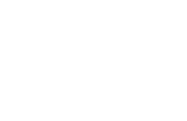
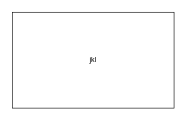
  <mxCell id="0" />
  <mxCell id="1" parent="0" />
+ <mxCell id="2" value="jkl&lt;br&gt;" style="rounded=0;whiteSpace=wrap;html=1;" vertex="1" parent="1"><mxGeometry x="20" y="20" width="270" height="160" as="geometry" /></mxCell>
